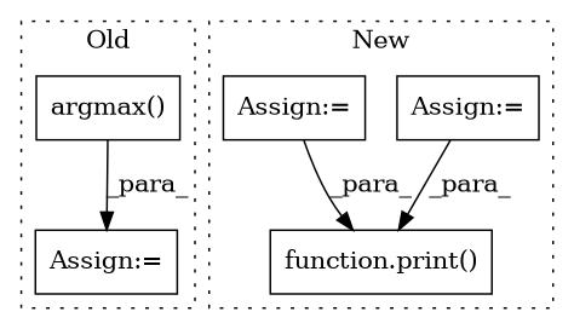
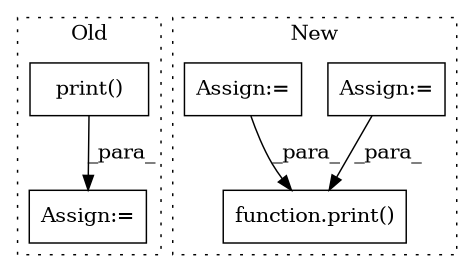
  digraph {
    node [a=68 l=3 shape=box]
-   n1 [a=75 l="10,1" label="argmax()" s="4631,4642"]
+   n1 [a=75 l="10,1" label="print()" s="4631,4642"]
    n2 [label="Assign:=" s=4628]
    n3 [a=75 l="6,1" label="function.print()" s="5879,5936"]
    n4 [label="Assign:=" s=5531]
    n5 [label="Assign:=" s=5556]
    subgraph cluster_1 {
      label=Old
      style=dotted
      n1
      n2
    }
    subgraph cluster_2 {
      label=New
      style=dotted
      n3
      n4
      n5
    }
    n1 -> n2 [label=_para_]
    n4 -> n3 [label=_para_]
    n5 -> n3 [label=_para_]
  }
